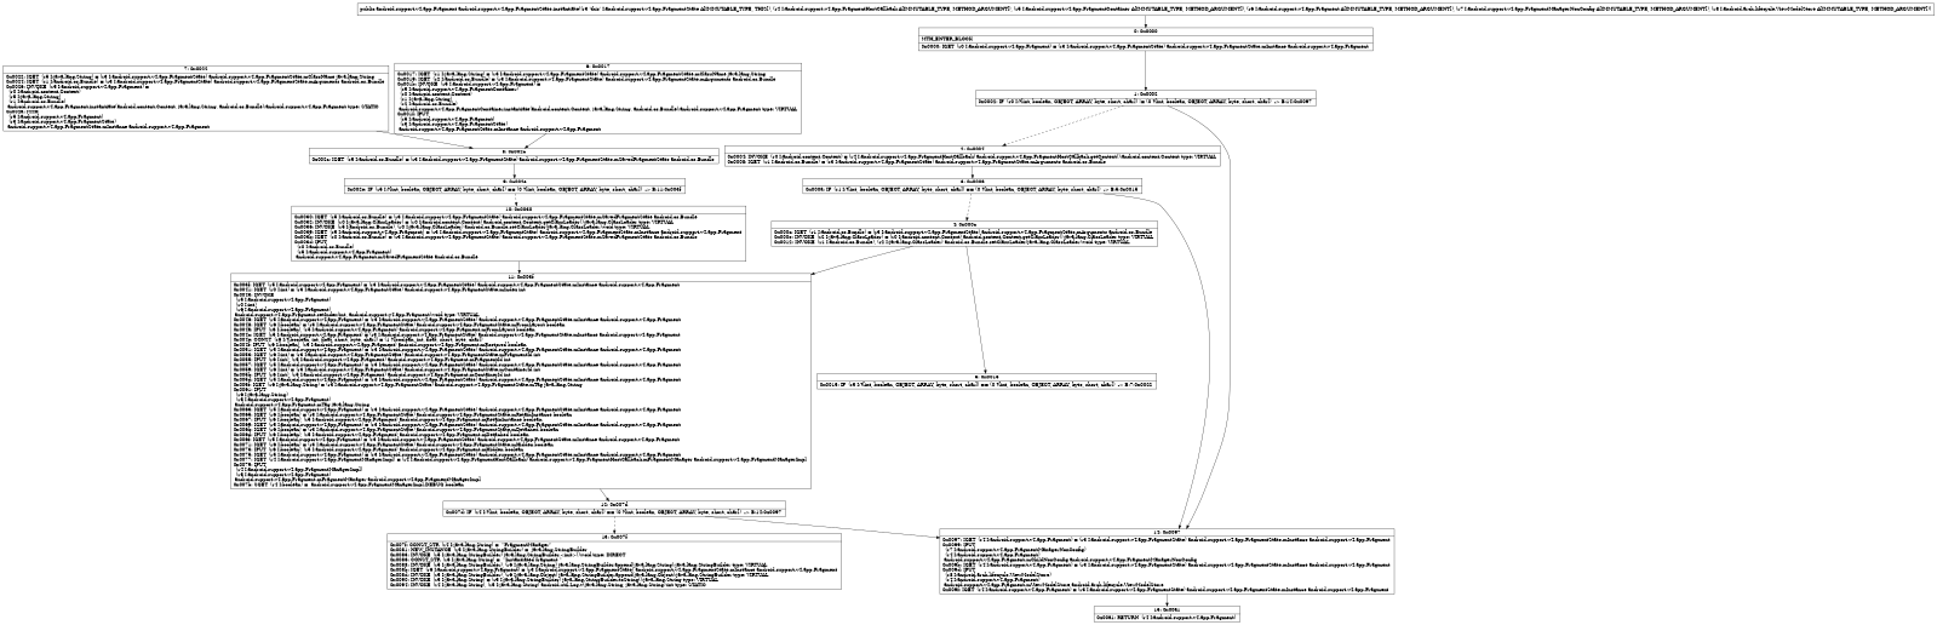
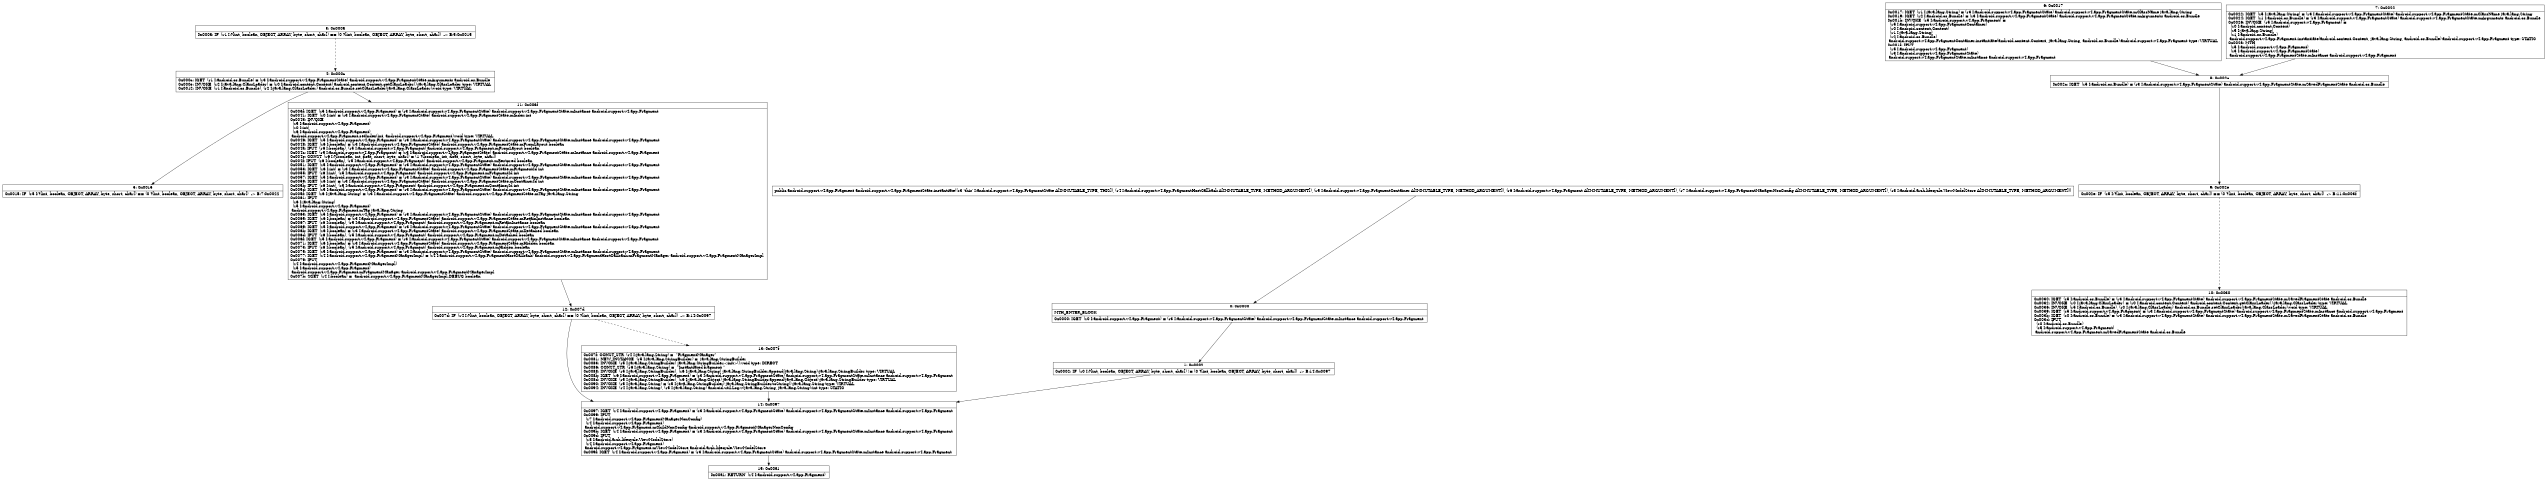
  digraph {
    node [shape=record]
    n1 [label="{0\:\ 0x0000|MTH_ENTER_BLOCK\l|0x0000: IGET  (r0 I:android.support.v4.app.Fragment) = (r3 I:android.support.v4.app.FragmentState) android.support.v4.app.FragmentState.mInstance android.support.v4.app.Fragment \l}"]
    n2 [label="{1\:\ 0x0002|0x0002: IF  (r0 I:?[int, boolean, OBJECT, ARRAY, byte, short, char]) != (0 ?[int, boolean, OBJECT, ARRAY, byte, short, char])  \-\> B:14:0x0097 \l}"]
-   n3 [label="{2\:\ 0x0004|0x0004: INVOKE  (r0 I:android.content.Context) = (r4 I:android.support.v4.app.FragmentHostCallback) android.support.v4.app.FragmentHostCallback.getContext():android.content.Context type: VIRTUAL \l0x0008: IGET  (r1 I:android.os.Bundle) = (r3 I:android.support.v4.app.FragmentState) android.support.v4.app.FragmentState.mArguments android.os.Bundle \l}"]
    n4 [label="{14\:\ 0x0097|0x0097: IGET  (r4 I:android.support.v4.app.Fragment) = (r3 I:android.support.v4.app.FragmentState) android.support.v4.app.FragmentState.mInstance android.support.v4.app.Fragment \l0x0099: IPUT  \l  (r7 I:android.support.v4.app.FragmentManagerNonConfig)\l  (r4 I:android.support.v4.app.Fragment)\l android.support.v4.app.Fragment.mChildNonConfig android.support.v4.app.FragmentManagerNonConfig \l0x009b: IGET  (r4 I:android.support.v4.app.Fragment) = (r3 I:android.support.v4.app.FragmentState) android.support.v4.app.FragmentState.mInstance android.support.v4.app.Fragment \l0x009d: IPUT  \l  (r8 I:android.arch.lifecycle.ViewModelStore)\l  (r4 I:android.support.v4.app.Fragment)\l android.support.v4.app.Fragment.mViewModelStore android.arch.lifecycle.ViewModelStore \l0x009f: IGET  (r4 I:android.support.v4.app.Fragment) = (r3 I:android.support.v4.app.FragmentState) android.support.v4.app.FragmentState.mInstance android.support.v4.app.Fragment \l}"]
    n5 [label="{3\:\ 0x000a|0x000a: IF  (r1 I:?[int, boolean, OBJECT, ARRAY, byte, short, char]) == (0 ?[int, boolean, OBJECT, ARRAY, byte, short, char])  \-\> B:5:0x0015 \l}"]
    n6 [label="{15\:\ 0x00a1|0x00a1: RETURN  (r4 I:android.support.v4.app.Fragment) \l}"]
    n7 [label="{4\:\ 0x000c|0x000c: IGET  (r1 I:android.os.Bundle) = (r3 I:android.support.v4.app.FragmentState) android.support.v4.app.FragmentState.mArguments android.os.Bundle \l0x000e: INVOKE  (r2 I:java.lang.ClassLoader) = (r0 I:android.content.Context) android.content.Context.getClassLoader():java.lang.ClassLoader type: VIRTUAL \l0x0012: INVOKE  (r1 I:android.os.Bundle), (r2 I:java.lang.ClassLoader) android.os.Bundle.setClassLoader(java.lang.ClassLoader):void type: VIRTUAL \l}"]
    n8 [label="{5\:\ 0x0015|0x0015: IF  (r5 I:?[int, boolean, OBJECT, ARRAY, byte, short, char]) == (0 ?[int, boolean, OBJECT, ARRAY, byte, short, char])  \-\> B:7:0x0022 \l}"]
    n9 [label="{11\:\ 0x003f|0x003f: IGET  (r5 I:android.support.v4.app.Fragment) = (r3 I:android.support.v4.app.FragmentState) android.support.v4.app.FragmentState.mInstance android.support.v4.app.Fragment \l0x0041: IGET  (r0 I:int) = (r3 I:android.support.v4.app.FragmentState) android.support.v4.app.FragmentState.mIndex int \l0x0043: INVOKE  \l  (r5 I:android.support.v4.app.Fragment)\l  (r0 I:int)\l  (r6 I:android.support.v4.app.Fragment)\l android.support.v4.app.Fragment.setIndex(int, android.support.v4.app.Fragment):void type: VIRTUAL \l0x0046: IGET  (r5 I:android.support.v4.app.Fragment) = (r3 I:android.support.v4.app.FragmentState) android.support.v4.app.FragmentState.mInstance android.support.v4.app.Fragment \l0x0048: IGET  (r6 I:boolean) = (r3 I:android.support.v4.app.FragmentState) android.support.v4.app.FragmentState.mFromLayout boolean \l0x004a: IPUT  (r6 I:boolean), (r5 I:android.support.v4.app.Fragment) android.support.v4.app.Fragment.mFromLayout boolean \l0x004c: IGET  (r5 I:android.support.v4.app.Fragment) = (r3 I:android.support.v4.app.FragmentState) android.support.v4.app.FragmentState.mInstance android.support.v4.app.Fragment \l0x004e: CONST  (r6 I:?[boolean, int, float, short, byte, char]) = (1 ?[boolean, int, float, short, byte, char]) \l0x004f: IPUT  (r6 I:boolean), (r5 I:android.support.v4.app.Fragment) android.support.v4.app.Fragment.mRestored boolean \l0x0051: IGET  (r5 I:android.support.v4.app.Fragment) = (r3 I:android.support.v4.app.FragmentState) android.support.v4.app.FragmentState.mInstance android.support.v4.app.Fragment \l0x0053: IGET  (r6 I:int) = (r3 I:android.support.v4.app.FragmentState) android.support.v4.app.FragmentState.mFragmentId int \l0x0055: IPUT  (r6 I:int), (r5 I:android.support.v4.app.Fragment) android.support.v4.app.Fragment.mFragmentId int \l0x0057: IGET  (r5 I:android.support.v4.app.Fragment) = (r3 I:android.support.v4.app.FragmentState) android.support.v4.app.FragmentState.mInstance android.support.v4.app.Fragment \l0x0059: IGET  (r6 I:int) = (r3 I:android.support.v4.app.FragmentState) android.support.v4.app.FragmentState.mContainerId int \l0x005b: IPUT  (r6 I:int), (r5 I:android.support.v4.app.Fragment) android.support.v4.app.Fragment.mContainerId int \l0x005d: IGET  (r5 I:android.support.v4.app.Fragment) = (r3 I:android.support.v4.app.FragmentState) android.support.v4.app.FragmentState.mInstance android.support.v4.app.Fragment \l0x005f: IGET  (r6 I:java.lang.String) = (r3 I:android.support.v4.app.FragmentState) android.support.v4.app.FragmentState.mTag java.lang.String \l0x0061: IPUT  \l  (r6 I:java.lang.String)\l  (r5 I:android.support.v4.app.Fragment)\l android.support.v4.app.Fragment.mTag java.lang.String \l0x0063: IGET  (r5 I:android.support.v4.app.Fragment) = (r3 I:android.support.v4.app.FragmentState) android.support.v4.app.FragmentState.mInstance android.support.v4.app.Fragment \l0x0065: IGET  (r6 I:boolean) = (r3 I:android.support.v4.app.FragmentState) android.support.v4.app.FragmentState.mRetainInstance boolean \l0x0067: IPUT  (r6 I:boolean), (r5 I:android.support.v4.app.Fragment) android.support.v4.app.Fragment.mRetainInstance boolean \l0x0069: IGET  (r5 I:android.support.v4.app.Fragment) = (r3 I:android.support.v4.app.FragmentState) android.support.v4.app.FragmentState.mInstance android.support.v4.app.Fragment \l0x006b: IGET  (r6 I:boolean) = (r3 I:android.support.v4.app.FragmentState) android.support.v4.app.FragmentState.mDetached boolean \l0x006d: IPUT  (r6 I:boolean), (r5 I:android.support.v4.app.Fragment) android.support.v4.app.Fragment.mDetached boolean \l0x006f: IGET  (r5 I:android.support.v4.app.Fragment) = (r3 I:android.support.v4.app.FragmentState) android.support.v4.app.FragmentState.mInstance android.support.v4.app.Fragment \l0x0071: IGET  (r6 I:boolean) = (r3 I:android.support.v4.app.FragmentState) android.support.v4.app.FragmentState.mHidden boolean \l0x0073: IPUT  (r6 I:boolean), (r5 I:android.support.v4.app.Fragment) android.support.v4.app.Fragment.mHidden boolean \l0x0075: IGET  (r5 I:android.support.v4.app.Fragment) = (r3 I:android.support.v4.app.FragmentState) android.support.v4.app.FragmentState.mInstance android.support.v4.app.Fragment \l0x0077: IGET  (r4 I:android.support.v4.app.FragmentManagerImpl) = (r4 I:android.support.v4.app.FragmentHostCallback) android.support.v4.app.FragmentHostCallback.mFragmentManager android.support.v4.app.FragmentManagerImpl \l0x0079: IPUT  \l  (r4 I:android.support.v4.app.FragmentManagerImpl)\l  (r5 I:android.support.v4.app.Fragment)\l android.support.v4.app.Fragment.mFragmentManager android.support.v4.app.FragmentManagerImpl \l0x007b: SGET  (r4 I:boolean) =  android.support.v4.app.FragmentManagerImpl.DEBUG boolean \l}"]
    n10 [label="{6\:\ 0x0017|0x0017: IGET  (r1 I:java.lang.String) = (r3 I:android.support.v4.app.FragmentState) android.support.v4.app.FragmentState.mClassName java.lang.String \l0x0019: IGET  (r2 I:android.os.Bundle) = (r3 I:android.support.v4.app.FragmentState) android.support.v4.app.FragmentState.mArguments android.os.Bundle \l0x001b: INVOKE  (r5 I:android.support.v4.app.Fragment) = \l  (r5 I:android.support.v4.app.FragmentContainer)\l  (r0 I:android.content.Context)\l  (r1 I:java.lang.String)\l  (r2 I:android.os.Bundle)\l android.support.v4.app.FragmentContainer.instantiate(android.content.Context, java.lang.String, android.os.Bundle):android.support.v4.app.Fragment type: VIRTUAL \l0x001f: IPUT  \l  (r5 I:android.support.v4.app.Fragment)\l  (r3 I:android.support.v4.app.FragmentState)\l android.support.v4.app.FragmentState.mInstance android.support.v4.app.Fragment \l}"]
    n11 [label="{8\:\ 0x002c|0x002c: IGET  (r5 I:android.os.Bundle) = (r3 I:android.support.v4.app.FragmentState) android.support.v4.app.FragmentState.mSavedFragmentState android.os.Bundle \l}"]
    n12 [label="{7\:\ 0x0022|0x0022: IGET  (r5 I:java.lang.String) = (r3 I:android.support.v4.app.FragmentState) android.support.v4.app.FragmentState.mClassName java.lang.String \l0x0024: IGET  (r1 I:android.os.Bundle) = (r3 I:android.support.v4.app.FragmentState) android.support.v4.app.FragmentState.mArguments android.os.Bundle \l0x0026: INVOKE  (r5 I:android.support.v4.app.Fragment) = \l  (r0 I:android.content.Context)\l  (r5 I:java.lang.String)\l  (r1 I:android.os.Bundle)\l android.support.v4.app.Fragment.instantiate(android.content.Context, java.lang.String, android.os.Bundle):android.support.v4.app.Fragment type: STATIC \l0x002a: MTH  \l  (r5 I:android.support.v4.app.Fragment)\l  (r3 I:android.support.v4.app.FragmentState)\l android.support.v4.app.FragmentState.mInstance android.support.v4.app.Fragment \l}"]
    n13 [label="{9\:\ 0x002e|0x002e: IF  (r5 I:?[int, boolean, OBJECT, ARRAY, byte, short, char]) == (0 ?[int, boolean, OBJECT, ARRAY, byte, short, char])  \-\> B:11:0x003f \l}"]
    n14 [label="{10\:\ 0x0030|0x0030: IGET  (r5 I:android.os.Bundle) = (r3 I:android.support.v4.app.FragmentState) android.support.v4.app.FragmentState.mSavedFragmentState android.os.Bundle \l0x0032: INVOKE  (r0 I:java.lang.ClassLoader) = (r0 I:android.content.Context) android.content.Context.getClassLoader():java.lang.ClassLoader type: VIRTUAL \l0x0036: INVOKE  (r5 I:android.os.Bundle), (r0 I:java.lang.ClassLoader) android.os.Bundle.setClassLoader(java.lang.ClassLoader):void type: VIRTUAL \l0x0039: IGET  (r5 I:android.support.v4.app.Fragment) = (r3 I:android.support.v4.app.FragmentState) android.support.v4.app.FragmentState.mInstance android.support.v4.app.Fragment \l0x003b: IGET  (r0 I:android.os.Bundle) = (r3 I:android.support.v4.app.FragmentState) android.support.v4.app.FragmentState.mSavedFragmentState android.os.Bundle \l0x003d: IPUT  \l  (r0 I:android.os.Bundle)\l  (r5 I:android.support.v4.app.Fragment)\l android.support.v4.app.Fragment.mSavedFragmentState android.os.Bundle \l}"]
    n15 [label="{12\:\ 0x007d|0x007d: IF  (r4 I:?[int, boolean, OBJECT, ARRAY, byte, short, char]) == (0 ?[int, boolean, OBJECT, ARRAY, byte, short, char])  \-\> B:14:0x0097 \l}"]
    n16 [label="{13\:\ 0x007f|0x007f: CONST_STR  (r4 I:java.lang.String) =  \"FragmentManager\" \l0x0081: NEW_INSTANCE  (r5 I:java.lang.StringBuilder) =  java.lang.StringBuilder \l0x0083: INVOKE  (r5 I:java.lang.StringBuilder) java.lang.StringBuilder.\<init\>():void type: DIRECT \l0x0086: CONST_STR  (r6 I:java.lang.String) =  \"Instantiated fragment \" \l0x0088: INVOKE  (r5 I:java.lang.StringBuilder), (r6 I:java.lang.String) java.lang.StringBuilder.append(java.lang.String):java.lang.StringBuilder type: VIRTUAL \l0x008b: IGET  (r6 I:android.support.v4.app.Fragment) = (r3 I:android.support.v4.app.FragmentState) android.support.v4.app.FragmentState.mInstance android.support.v4.app.Fragment \l0x008d: INVOKE  (r5 I:java.lang.StringBuilder), (r6 I:java.lang.Object) java.lang.StringBuilder.append(java.lang.Object):java.lang.StringBuilder type: VIRTUAL \l0x0090: INVOKE  (r5 I:java.lang.String) = (r5 I:java.lang.StringBuilder) java.lang.StringBuilder.toString():java.lang.String type: VIRTUAL \l0x0094: INVOKE  (r4 I:java.lang.String), (r5 I:java.lang.String) android.util.Log.v(java.lang.String, java.lang.String):int type: STATIC \l}"]
    n17 [label="{public android.support.v4.app.Fragment android.support.v4.app.FragmentState.instantiate((r3 'this' I:android.support.v4.app.FragmentState A[IMMUTABLE_TYPE, THIS]), (r4 I:android.support.v4.app.FragmentHostCallback A[IMMUTABLE_TYPE, METHOD_ARGUMENT]), (r5 I:android.support.v4.app.FragmentContainer A[IMMUTABLE_TYPE, METHOD_ARGUMENT]), (r6 I:android.support.v4.app.Fragment A[IMMUTABLE_TYPE, METHOD_ARGUMENT]), (r7 I:android.support.v4.app.FragmentManagerNonConfig A[IMMUTABLE_TYPE, METHOD_ARGUMENT]), (r8 I:android.arch.lifecycle.ViewModelStore A[IMMUTABLE_TYPE, METHOD_ARGUMENT])) }"]
    n1 -> n2
-   n2 -> n3 [style=dashed]
    n2 -> n4
-   n3 -> n5
    n4 -> n6
    n5 -> n7 [style=dashed]
    n7 -> n8
    n7 -> n9
    n9 -> n15
    n10 -> n11
    n11 -> n13
    n12 -> n11
    n13 -> n14 [style=dashed]
-   n14 -> n9
    n15 -> n4
    n15 -> n16 [style=dashed]
-   n5 -> n4
+   n16 -> n4
    n17 -> n1
  }
